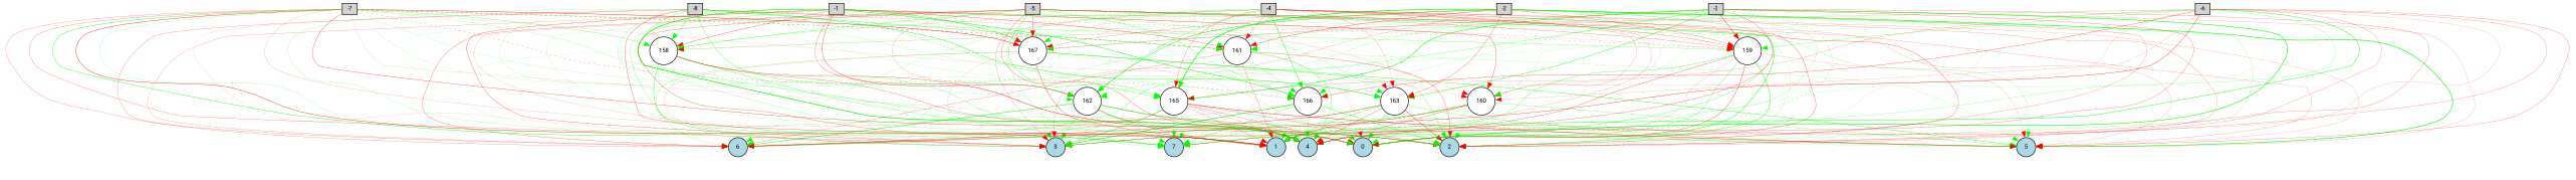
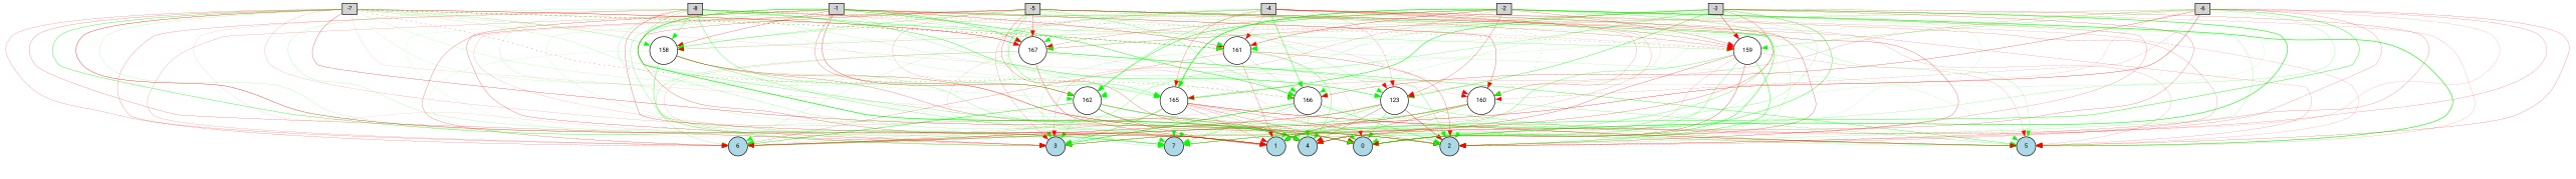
  digraph {
    fontname=Roboto
    node [fillcolor=white fontname=Roboto fontsize=9 shape=circle style=filled]
    edge [color=green fontname=Roboto style=solid]
    -1 [fillcolor=lightgray height=0.2 shape=box width=0.2]
    0 [fillcolor=lightblue height=0.2 width=0.2]
    1 [fillcolor=lightblue height=0.2 width=0.2]
    2 [fillcolor=lightblue height=0.2 width=0.2]
    3 [fillcolor=lightblue height=0.2 width=0.2]
    4 [fillcolor=lightblue height=0.2 width=0.2]
    5 [fillcolor=lightblue height=0.2 width=0.2]
    6 [fillcolor=lightblue height=0.2 width=0.2]
    7 [fillcolor=lightblue height=0.2 width=0.2]
    160 [height=0.2 width=0.2]
    161 [height=0.2 width=0.2]
    162 [height=0.2 width=0.2]
-   163 [height=0.2 width=0.2]
+   163 [height=0.2 width=0.2 label=123]
    165 [height=0.2 width=0.2]
    166 [height=0.2 width=0.2]
    167 [height=0.2 width=0.2]
    158 [height=0.2 width=0.2]
    159 [height=0.2 width=0.2]
    -2 [fillcolor=lightgray height=0.2 shape=box width=0.2]
    -3 [fillcolor=lightgray height=0.2 shape=box width=0.2]
    -4 [fillcolor=lightgray height=0.2 shape=box width=0.2]
    -5 [fillcolor=lightgray height=0.2 shape=box width=0.2]
    -6 [fillcolor=lightgray height=0.2 shape=box width=0.2]
    -7 [fillcolor=lightgray height=0.2 shape=box width=0.2]
    -8 [fillcolor=lightgray height=0.2 shape=box width=0.2]
    -1 -> 0 [color=red penwidth=0.33349227302826745]
    -1 -> 1 [penwidth=0.3171061964571166]
    -1 -> 2 [penwidth=0.18935523228694817]
    -1 -> 3 [color=red penwidth=0.37754954489765646]
    -1 -> 4 [penwidth=1.0963078585056865]
    -1 -> 5 [color=red penwidth=0.1930033685666684]
    -1 -> 6 [color=red penwidth=0.22145393445003914]
    -1 -> 7 [penwidth=0.1049212529484991]
    -1 -> 160 [color=red penwidth=0.4303252455257508]
    -1 -> 161 [color=red penwidth=0.42952774684402917]
    -1 -> 162 [color=red penwidth=0.4759089275701094]
    -1 -> 163 [penwidth=0.2675688528297351]
    -1 -> 165 [penwidth=0.25584816592785403]
    -1 -> 166 [penwidth=0.7215355876187656]
    -1 -> 167 [penwidth=0.5650660973378544]
    -1 -> 158 [color=red penwidth=0.4079980616421157]
    -1 -> 159 [color=red penwidth=0.13839254137520535]
    160 -> 0 [penwidth=0.23635485840351272]
    160 -> 1 [color=red penwidth=0.5063533386908287]
    160 -> 2 [penwidth=0.16737263145070813]
    160 -> 3 [color=red penwidth=0.3276044824365714 style=dotted]
    160 -> 4 [color=red penwidth=0.39087593235051843]
    160 -> 5 [penwidth=0.32390531012353063]
    160 -> 6 [penwidth=0.5239938470257129]
    160 -> 7 [penwidth=0.20414719316997745]
    161 -> 0 [color=red penwidth=0.129553332126566]
    161 -> 1 [color=red penwidth=0.3460072791494806]
    161 -> 2 [color=red penwidth=0.38299599076176494]
    161 -> 3 [penwidth=0.19681525823793133]
    161 -> 4 [penwidth=0.4333678445201098]
    161 -> 5 [penwidth=0.16002860804567287]
    161 -> 6 [color=red penwidth=0.28624583140688065]
    161 -> 7 [penwidth=0.10599808584918573]
    161 -> 166 [penwidth=0.28329312428017905]
    162 -> 0 [color=red penwidth=0.34567383915006245]
    162 -> 1 [color=red penwidth=0.44564072583956305]
    162 -> 2 [penwidth=0.4648537540457047]
    162 -> 3 [penwidth=0.3819621832851322]
    162 -> 4 [penwidth=0.5749789955231137]
    162 -> 5 [penwidth=0.3702953829053638]
    162 -> 6 [penwidth=0.7447553819708604]
    162 -> 7 [penwidth=0.11229288806292666]
    163 -> 0 [penwidth=0.4114663168863355]
    163 -> 1 [penwidth=0.43953930514627093]
    163 -> 2 [color=red penwidth=0.5636362146599729]
    163 -> 3 [penwidth=0.2238860548396065]
    163 -> 4 [color=red penwidth=0.40008118752028476]
    163 -> 5 [penwidth=0.363080507332608]
    163 -> 6 [color=red penwidth=0.5029559400750667]
    163 -> 7 [penwidth=0.2031393524253115]
    165 -> 0 [color=red penwidth=0.35405097313838574]
    165 -> 1 [color=red penwidth=0.2741999839811165]
    165 -> 2 [color=red penwidth=0.337375456703616]
    165 -> 3 [penwidth=0.6455923779531153]
    165 -> 4 [color=red penwidth=0.223286090864133]
    165 -> 5 [color=red penwidth=0.609702640018982]
    165 -> 6 [color=red penwidth=0.20441468515016492]
    165 -> 7 [penwidth=0.15640737910050234]
    166 -> 0 [penwidth=0.205298438152762]
    166 -> 1 [penwidth=0.12654116950354433]
    166 -> 2 [penwidth=0.560887702679197]
    166 -> 3 [penwidth=0.9671328044842334]
    166 -> 4 [penwidth=0.3034735613391748]
    166 -> 5 [penwidth=0.1718163452807343]
    166 -> 6 [color=red penwidth=0.14361735091111721]
    166 -> 7 [penwidth=0.4463229315832298]
    167 -> 0 [color=red penwidth=0.11104957636566223]
    167 -> 1 [color=red penwidth=0.45278884546294695]
    167 -> 2 [penwidth=0.3808436060315532]
    167 -> 3 [color=red penwidth=0.1515018793504455]
    167 -> 4 [penwidth=0.11770068726381493]
    167 -> 5 [penwidth=0.5641480037910653]
    167 -> 6 [penwidth=0.2785250082507146]
    167 -> 7 [color=red penwidth=0.13382192488464828]
    158 -> 0 [penwidth=0.31512002538416395]
    158 -> 1 [penwidth=0.38122626596720766]
    158 -> 2 [color=red penwidth=0.38697552684179726]
    158 -> 3 [penwidth=0.5268494770057701]
    158 -> 4 [color=red penwidth=0.3551687467386775]
    158 -> 6 [penwidth=0.11671059333590382]
    158 -> 7 [penwidth=0.11755606651520088]
    159 -> 0 [color=red penwidth=0.4541711773178696]
    159 -> 1 [color=red penwidth=0.18310089235957705]
    159 -> 2 [penwidth=0.6236687943215369]
    159 -> 3 [penwidth=0.44213269979686465]
    159 -> 4 [penwidth=0.41677309068175694]
    159 -> 5 [color=red penwidth=0.18231799845189445]
    159 -> 7 [color=red penwidth=0.4033958022877361]
    -2 -> 0 [penwidth=0.11500848290780896]
    -2 -> 1 [penwidth=0.24277707037890814]
    -2 -> 2 [penwidth=0.24361172665172257]
    -2 -> 3 [color=red penwidth=0.20933652343118409]
    -2 -> 4 [color=red penwidth=0.2629744053138823]
    -2 -> 5 [penwidth=0.9622954564050109]
    -2 -> 6 [penwidth=0.2110136378737672 style=dotted]
    -2 -> 7 [penwidth=0.41811681236520704]
    -2 -> 160 [color=red penwidth=0.10719415996637996]
    -2 -> 161 [color=red penwidth=0.4652517766280879]
    -2 -> 162 [penwidth=0.7100756737072376]
    -2 -> 163 [color=red penwidth=0.3547748315108922]
    -2 -> 165 [penwidth=1.133345519286007]
    -2 -> 166 [penwidth=0.13221834904230123]
    -2 -> 167 [color=red penwidth=0.27799514672844905]
    -2 -> 158 [penwidth=0.1166621007599821]
    -2 -> 159 [color=red penwidth=0.34110675417370107]
    -3 -> 0 [penwidth=0.8943694029237135]
-   -3 -> 1 [penwidth=0.5994465066384871 style=dotted]
+   -3 -> 1 [penwidth=0.5994465066384871]
    -3 -> 2 [color=red penwidth=0.2891752605581498]
    -3 -> 3 [color=red penwidth=0.3614465894339558]
    -3 -> 4 [color=red penwidth=0.3269585688299104]
    -3 -> 5 [color=red penwidth=0.182506734605272]
    -3 -> 6 [penwidth=0.3454048866894191]
    -3 -> 7 [penwidth=0.13231341816362563]
    -3 -> 160 [penwidth=0.13028504648072473]
    -3 -> 161 [penwidth=0.13479457566207795]
    -3 -> 162 [penwidth=0.19762082883396562]
    -3 -> 163 [penwidth=0.5874839110602925]
    -3 -> 165 [penwidth=0.8069876102355837]
    -3 -> 166 [penwidth=0.17822033384321184]
    -3 -> 167 [color=red penwidth=0.2798334981440001]
    -3 -> 158 [penwidth=0.12974421675407044]
    -3 -> 159 [color=red penwidth=0.5639127713168555]
    -4 -> 0 [color=red penwidth=0.40107771027149586]
    -4 -> 1 [color=red penwidth=0.21006195277588097]
    -4 -> 2 [color=red penwidth=0.25870886678267857]
    -4 -> 3 [color=red penwidth=0.2354489470402391]
    -4 -> 4 [penwidth=0.14412925866706564]
    -4 -> 5 [color=red penwidth=0.1838395138789819]
    -4 -> 6 [penwidth=0.17982297562469904]
    -4 -> 7 [penwidth=0.23968334504949476]
    -4 -> 160 [color=red penwidth=0.2264079423954683]
    -4 -> 161 [color=red penwidth=0.24876007082008766]
    -4 -> 162 [penwidth=0.37078996814458354]
    -4 -> 163 [color=red penwidth=0.21119359730499832]
    -4 -> 165 [color=red penwidth=0.3104335449666512]
    -4 -> 166 [penwidth=0.6331831563964174]
    -4 -> 167 [penwidth=0.21657546627970453]
    -4 -> 158 [penwidth=0.23455441833829568]
    -4 -> 159 [color=red penwidth=0.3203950832203718]
    -5 -> 0 [penwidth=0.6860120526706681]
    -5 -> 1 [color=red penwidth=0.35273125557469576]
    -5 -> 2 [color=red penwidth=0.4051418197884784]
    -5 -> 3 [color=red penwidth=0.166844152122664]
    -5 -> 4 [color=red penwidth=0.3533864610555095]
    -5 -> 5 [color=red penwidth=0.23089709944509962]
    -5 -> 6 [color=red penwidth=0.348877654884227]
    -5 -> 7 [penwidth=0.14782169240454163]
    -5 -> 160 [penwidth=0.4256681081329079 style=dotted]
    -5 -> 161 [penwidth=0.1336658212825687]
    -5 -> 162 [color=red penwidth=0.19070966485605942]
    -5 -> 163 [color=red penwidth=0.1739410449799929 style=dotted]
    -5 -> 165 [penwidth=0.44754625890415156]
    -5 -> 166 [penwidth=0.35094210567805695]
    -5 -> 167 [color=red penwidth=0.39720460391605394]
    -5 -> 158 [penwidth=0.43476482213284207]
    -5 -> 159 [color=red penwidth=0.29129111002774943]
    -6 -> 0 [color=red penwidth=0.16644234614360767]
    -6 -> 1 [penwidth=0.6444546383560767]
    -6 -> 2 [color=red penwidth=0.26931688081653893]
    -6 -> 3 [penwidth=0.12361733844242705]
    -6 -> 4 [color=red penwidth=0.26406402291304704]
    -6 -> 5 [color=red penwidth=0.2932770210943897]
    -6 -> 6 [color=red penwidth=0.4907354448157867]
    -6 -> 7 [penwidth=0.2605166803221163]
    -6 -> 160 [color=red penwidth=0.16988537491514988]
    -6 -> 161 [penwidth=0.10771744141455555]
    -6 -> 162 [penwidth=0.12700317782365533]
    -6 -> 163 [color=red penwidth=0.14451405929011885]
    -6 -> 165 [color=red penwidth=0.22038716903636513]
    -6 -> 166 [color=red penwidth=0.39858262901987485]
    -6 -> 167 [penwidth=0.21381856710855002]
    -6 -> 158 [color=red penwidth=0.1333556888272515]
    -6 -> 159 [penwidth=0.3436807200014993]
    -7 -> 0 [color=red penwidth=0.18096022903237546]
    -7 -> 1 [color=red penwidth=0.5704336066201253]
    -7 -> 2 [color=red penwidth=0.4261702587735561]
    -7 -> 3 [color=red penwidth=0.3029413956950378]
    -7 -> 4 [penwidth=0.20393363928168495]
    -7 -> 5 [color=red penwidth=0.11918493698326826]
    -7 -> 6 [color=red penwidth=0.26204777561259557]
    -7 -> 7 [penwidth=0.5686849547236491]
    -7 -> 160 [color=red penwidth=0.11006929370719834]
    -7 -> 161 [color=red penwidth=0.7022285400317859 style=dotted]
    -7 -> 162 [penwidth=0.1427370204078873]
    -7 -> 163 [penwidth=0.19994848815720892]
    -7 -> 165 [penwidth=0.15650130435434434]
    -7 -> 166 [color=red penwidth=0.44592844114185104 style=dotted]
    -7 -> 167 [color=red penwidth=0.6284934061788119]
    -7 -> 158 [penwidth=0.3509462637877965]
    -7 -> 159 [penwidth=0.30402938763618137]
    -8 -> 0 [penwidth=0.24660901765823726]
    -8 -> 1 [color=red penwidth=0.4044442148500079]
    -8 -> 2 [penwidth=0.40254255087593194]
    -8 -> 3 [color=red penwidth=0.11260578564279035]
    -8 -> 4 [penwidth=0.17931412543727088]
    -8 -> 5 [penwidth=0.24418508449043616]
    -8 -> 6 [color=red penwidth=0.2847234402259142]
    -8 -> 7 [penwidth=0.21532960643889332]
    -8 -> 160 [color=red penwidth=0.1619837928620766]
    -8 -> 161 [penwidth=0.48736724943592413]
    -8 -> 162 [penwidth=0.45283180656538735]
    -8 -> 163 [penwidth=0.6288774886364815]
    -8 -> 165 [penwidth=0.13685674590654856]
    -8 -> 166 [penwidth=0.18073979689053202]
    -8 -> 167 [color=red penwidth=0.1353822173877447]
    -8 -> 158 [penwidth=0.4201753420939768]
    -8 -> 159 [color=red penwidth=0.33851609490851453 style=dotted]
  }
